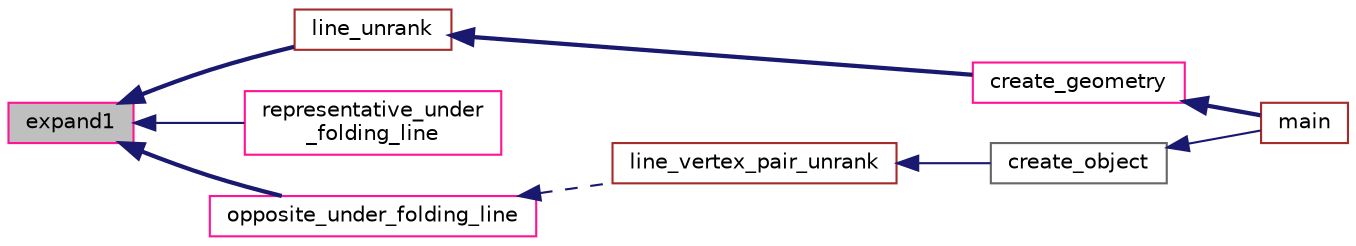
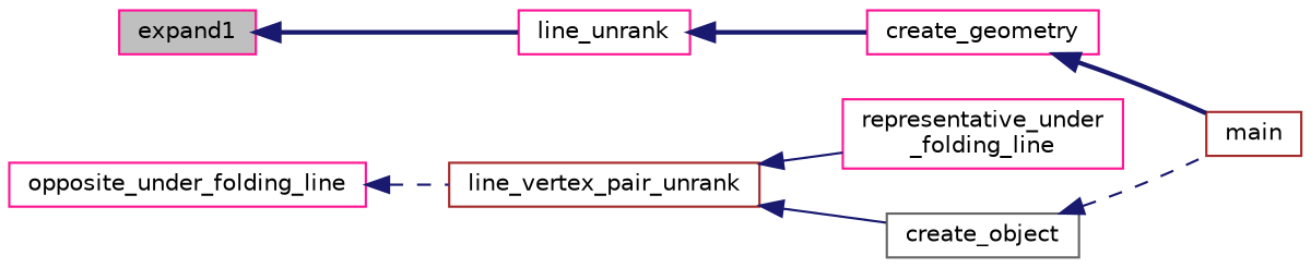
  digraph {
    rankdir=LR
    node [color=deeppink fillcolor=white fontname=Helvetica fontsize=10 shape=record style=filled]
    edge [color=midnightblue dir=back fontname=Helvetica fontsize=10 labelfontname=Helvetica labelfontsize=10 style=bold]
    n1 [fillcolor=grey75 fontcolor=black height=0.2 label=expand1 width=0.4]
-   n2 [color=brown height=0.2 label=line_unrank width=0.4]
+   n2 [height=0.2 label=line_unrank width=0.4]
    n3 [height=0.2 label="representative_under\l_folding_line" width=0.4]
    n4 [height=0.2 label=opposite_under_folding_line width=0.4]
    n5 [height=0.2 label=create_geometry width=0.4]
    n6 [color=brown height=0.2 label=line_vertex_pair_unrank width=0.4]
    n7 [color=brown height=0.2 label=main width=0.4]
    n8 [color=gray40 height=0.2 label=create_object width=0.4]
    n1 -> n2
-   n1 -> n3 [style=solid]
-   n1 -> n4
+   n6 -> n3 [style=solid]
    n2 -> n5
    n4 -> n6 [style=dashed]
    n5 -> n7
    n6 -> n8 [style=solid]
-   n8 -> n7 [style=solid]
+   n8 -> n7 [style=dashed]
  }
